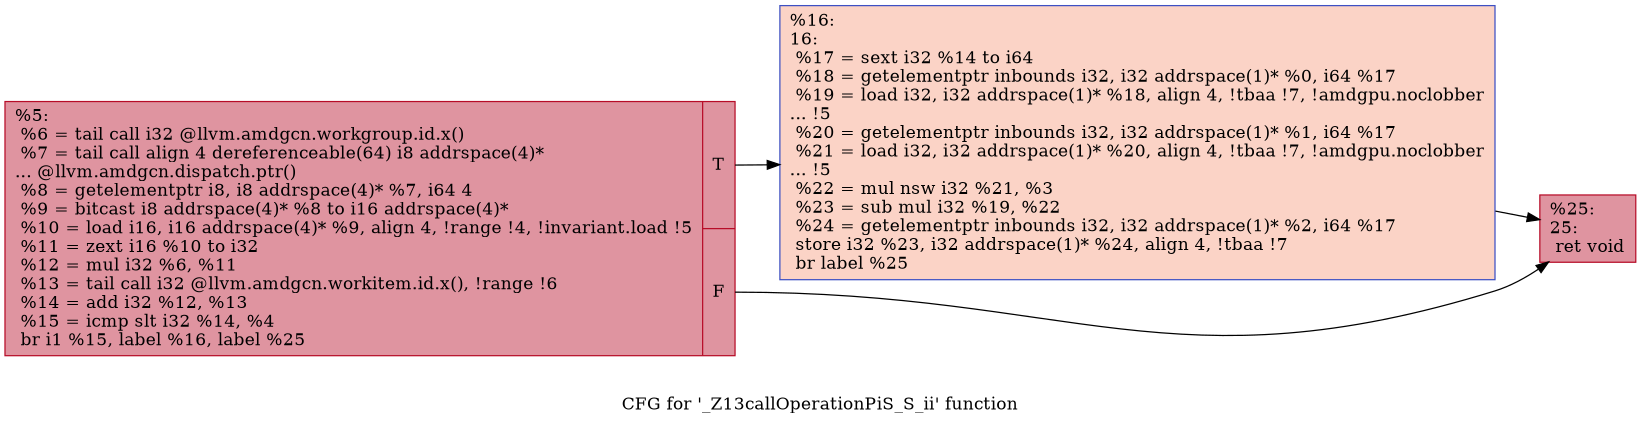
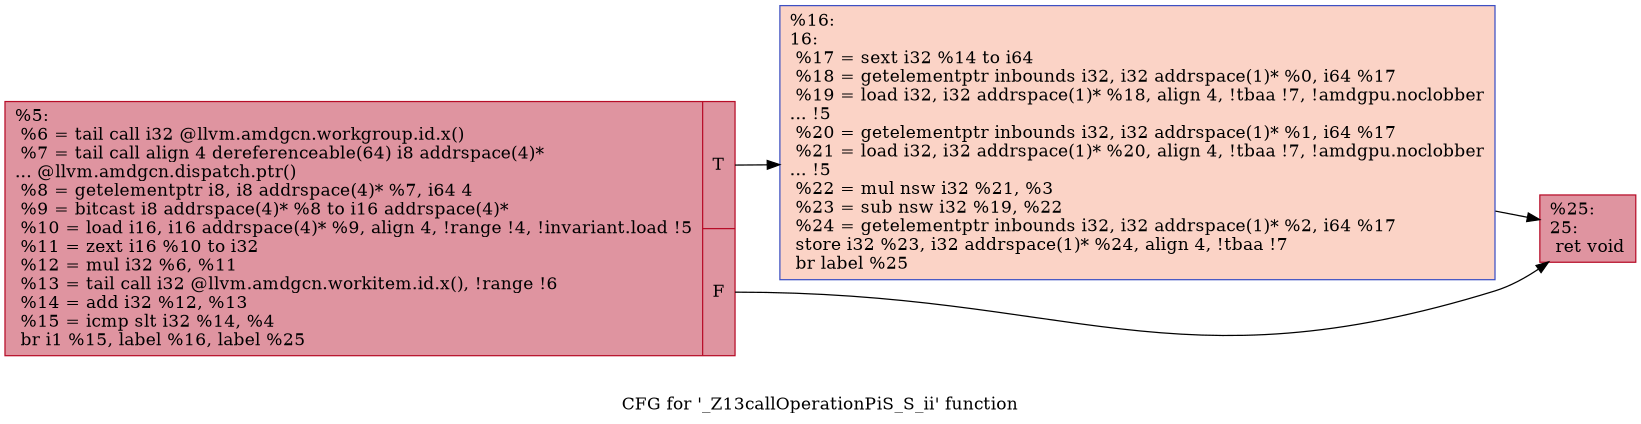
  digraph {
    label="CFG for '_Z13callOperationPiS_S_ii' function"
    rankdir=LR
    node [color="#b70d28ff" fillcolor="#b70d2870" shape=record style=filled]
    n1 [label="{%5:\l  %6 = tail call i32 @llvm.amdgcn.workgroup.id.x()\l  %7 = tail call align 4 dereferenceable(64) i8 addrspace(4)*\l... @llvm.amdgcn.dispatch.ptr()\l  %8 = getelementptr i8, i8 addrspace(4)* %7, i64 4\l  %9 = bitcast i8 addrspace(4)* %8 to i16 addrspace(4)*\l  %10 = load i16, i16 addrspace(4)* %9, align 4, !range !4, !invariant.load !5\l  %11 = zext i16 %10 to i32\l  %12 = mul i32 %6, %11\l  %13 = tail call i32 @llvm.amdgcn.workitem.id.x(), !range !6\l  %14 = add i32 %12, %13\l  %15 = icmp slt i32 %14, %4\l  br i1 %15, label %16, label %25\l|{<s0>T|<s1>F}}"]
-   n2 [color="#3d50c3ff" fillcolor="#f59c7d70" label="{%16:\l16:                                               \l  %17 = sext i32 %14 to i64\l  %18 = getelementptr inbounds i32, i32 addrspace(1)* %0, i64 %17\l  %19 = load i32, i32 addrspace(1)* %18, align 4, !tbaa !7, !amdgpu.noclobber\l... !5\l  %20 = getelementptr inbounds i32, i32 addrspace(1)* %1, i64 %17\l  %21 = load i32, i32 addrspace(1)* %20, align 4, !tbaa !7, !amdgpu.noclobber\l... !5\l  %22 = mul nsw i32 %21, %3\l  %23 = sub mul i32 %19, %22\l  %24 = getelementptr inbounds i32, i32 addrspace(1)* %2, i64 %17\l  store i32 %23, i32 addrspace(1)* %24, align 4, !tbaa !7\l  br label %25\l}"]
+   n2 [color="#3d50c3ff" fillcolor="#f59c7d70" label="{%16:\l16:                                               \l  %17 = sext i32 %14 to i64\l  %18 = getelementptr inbounds i32, i32 addrspace(1)* %0, i64 %17\l  %19 = load i32, i32 addrspace(1)* %18, align 4, !tbaa !7, !amdgpu.noclobber\l... !5\l  %20 = getelementptr inbounds i32, i32 addrspace(1)* %1, i64 %17\l  %21 = load i32, i32 addrspace(1)* %20, align 4, !tbaa !7, !amdgpu.noclobber\l... !5\l  %22 = mul nsw i32 %21, %3\l  %23 = sub nsw i32 %19, %22\l  %24 = getelementptr inbounds i32, i32 addrspace(1)* %2, i64 %17\l  store i32 %23, i32 addrspace(1)* %24, align 4, !tbaa !7\l  br label %25\l}"]
    n3 [label="{%25:\l25:                                               \l  ret void\l}"]
    n1 -> n2 [tailport=s0]
    n1 -> n3 [tailport=s1]
    n2 -> n3
  }
